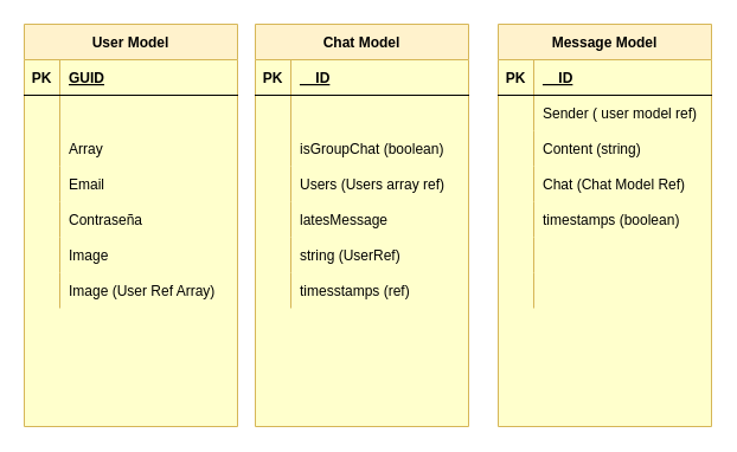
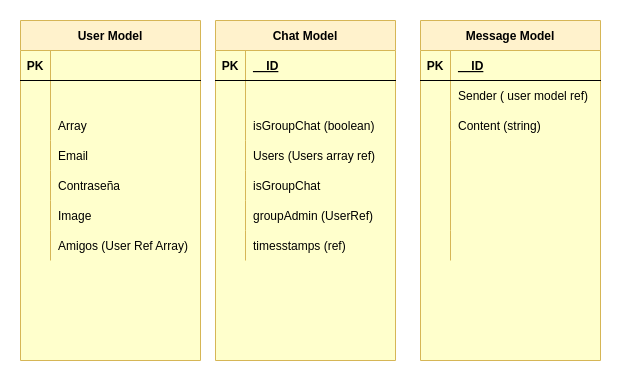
  <mxCell id="0" />
  <mxCell id="1" parent="0" />
  <mxCell id="2" value="User Model" style="shape=table;startSize=30;container=1;collapsible=1;childLayout=tableLayout;fixedRows=1;rowLines=0;fontStyle=1;align=center;resizeLast=1;fillColor=#fff2cc;strokeColor=#d6b656;swimlaneFillColor=#FFFFCC;" vertex="1" parent="1"><mxGeometry x="20" y="20" width="180" height="340" as="geometry" /></mxCell>
  <mxCell id="3" value="" style="shape=partialRectangle;collapsible=0;dropTarget=0;pointerEvents=0;fillColor=none;top=0;left=0;bottom=1;right=0;points=[[0,0.5],[1,0.5]];portConstraint=eastwest;" vertex="1" parent="2"><mxGeometry y="30" width="180" height="30" as="geometry" /></mxCell>
  <mxCell id="4" value="PK" style="shape=partialRectangle;connectable=0;fillColor=none;top=0;left=0;bottom=0;right=0;fontStyle=1;overflow=hidden;" vertex="1" parent="3"><mxGeometry width="30" height="30" as="geometry" /></mxCell>
- <mxCell id="5" value="GUID" style="shape=partialRectangle;connectable=0;fillColor=none;top=0;left=0;bottom=0;right=0;align=left;spacingLeft=6;fontStyle=5;overflow=hidden;" vertex="1" parent="3"><mxGeometry x="30" width="150" height="30" as="geometry" /></mxCell>
  <mxCell id="6" value="" style="shape=partialRectangle;collapsible=0;dropTarget=0;pointerEvents=0;fillColor=none;top=0;left=0;bottom=0;right=0;points=[[0,0.5],[1,0.5]];portConstraint=eastwest;" vertex="1" parent="2"><mxGeometry y="60" width="180" height="30" as="geometry" /></mxCell>
  <mxCell id="7" value="" style="shape=partialRectangle;connectable=0;fillColor=none;top=0;left=0;bottom=0;right=0;editable=1;overflow=hidden;" vertex="1" parent="6"><mxGeometry width="30" height="30" as="geometry" /></mxCell>
  <mxCell id="8" value="" style="shape=partialRectangle;collapsible=0;dropTarget=0;pointerEvents=0;fillColor=none;top=0;left=0;bottom=0;right=0;points=[[0,0.5],[1,0.5]];portConstraint=eastwest;" vertex="1" parent="2"><mxGeometry y="90" width="180" height="30" as="geometry" /></mxCell>
  <mxCell id="9" value="" style="shape=partialRectangle;connectable=0;fillColor=none;top=0;left=0;bottom=0;right=0;editable=1;overflow=hidden;" vertex="1" parent="8"><mxGeometry width="30" height="30" as="geometry" /></mxCell>
  <mxCell id="10" value="Array" style="shape=partialRectangle;connectable=0;fillColor=none;top=0;left=0;bottom=0;right=0;align=left;spacingLeft=6;overflow=hidden;" vertex="1" parent="8"><mxGeometry x="30" width="150" height="30" as="geometry" /></mxCell>
  <mxCell id="11" value="" style="shape=partialRectangle;collapsible=0;dropTarget=0;pointerEvents=0;fillColor=none;top=0;left=0;bottom=0;right=0;points=[[0,0.5],[1,0.5]];portConstraint=eastwest;" vertex="1" parent="2"><mxGeometry y="120" width="180" height="30" as="geometry" /></mxCell>
  <mxCell id="12" value="" style="shape=partialRectangle;connectable=0;fillColor=none;top=0;left=0;bottom=0;right=0;editable=1;overflow=hidden;" vertex="1" parent="11"><mxGeometry width="30" height="30" as="geometry" /></mxCell>
  <mxCell id="13" value="Email" style="shape=partialRectangle;connectable=0;fillColor=none;top=0;left=0;bottom=0;right=0;align=left;spacingLeft=6;overflow=hidden;" vertex="1" parent="11"><mxGeometry x="30" width="150" height="30" as="geometry" /></mxCell>
  <mxCell id="14" value="" style="shape=partialRectangle;collapsible=0;dropTarget=0;pointerEvents=0;fillColor=none;top=0;left=0;bottom=0;right=0;points=[[0,0.5],[1,0.5]];portConstraint=eastwest;" vertex="1" parent="2"><mxGeometry y="150" width="180" height="30" as="geometry" /></mxCell>
  <mxCell id="15" value="" style="shape=partialRectangle;connectable=0;fillColor=none;top=0;left=0;bottom=0;right=0;editable=1;overflow=hidden;" vertex="1" parent="14"><mxGeometry width="30" height="30" as="geometry" /></mxCell>
  <mxCell id="16" value="Contraseña" style="shape=partialRectangle;connectable=0;fillColor=none;top=0;left=0;bottom=0;right=0;align=left;spacingLeft=6;overflow=hidden;" vertex="1" parent="14"><mxGeometry x="30" width="150" height="30" as="geometry" /></mxCell>
  <mxCell id="17" value="" style="shape=partialRectangle;collapsible=0;dropTarget=0;pointerEvents=0;fillColor=none;top=0;left=0;bottom=0;right=0;points=[[0,0.5],[1,0.5]];portConstraint=eastwest;" vertex="1" parent="2"><mxGeometry y="180" width="180" height="30" as="geometry" /></mxCell>
  <mxCell id="18" value="" style="shape=partialRectangle;connectable=0;fillColor=none;top=0;left=0;bottom=0;right=0;editable=1;overflow=hidden;" vertex="1" parent="17"><mxGeometry width="30" height="30" as="geometry" /></mxCell>
  <mxCell id="19" value="Image" style="shape=partialRectangle;connectable=0;fillColor=none;top=0;left=0;bottom=0;right=0;align=left;spacingLeft=6;overflow=hidden;" vertex="1" parent="17"><mxGeometry x="30" width="150" height="30" as="geometry" /></mxCell>
  <mxCell id="20" value="" style="shape=partialRectangle;collapsible=0;dropTarget=0;pointerEvents=0;fillColor=none;top=0;left=0;bottom=0;right=0;points=[[0,0.5],[1,0.5]];portConstraint=eastwest;" vertex="1" parent="2"><mxGeometry y="210" width="180" height="30" as="geometry" /></mxCell>
  <mxCell id="21" value="" style="shape=partialRectangle;connectable=0;fillColor=none;top=0;left=0;bottom=0;right=0;editable=1;overflow=hidden;" vertex="1" parent="20"><mxGeometry width="30" height="30" as="geometry" /></mxCell>
- <mxCell id="22" value="Image (User Ref Array)" style="shape=partialRectangle;connectable=0;fillColor=none;top=0;left=0;bottom=0;right=0;align=left;spacingLeft=6;overflow=hidden;" vertex="1" parent="20"><mxGeometry x="30" width="150" height="30" as="geometry" /></mxCell>
+ <mxCell id="22" value="Amigos (User Ref Array)" style="shape=partialRectangle;connectable=0;fillColor=none;top=0;left=0;bottom=0;right=0;align=left;spacingLeft=6;overflow=hidden;" vertex="1" parent="20"><mxGeometry x="30" width="150" height="30" as="geometry" /></mxCell>
  <mxCell id="23" value="Chat Model" style="shape=table;startSize=30;container=1;collapsible=1;childLayout=tableLayout;fixedRows=1;rowLines=0;fontStyle=1;align=center;resizeLast=1;fillColor=#fff2cc;strokeColor=#d6b656;swimlaneFillColor=#FFFFCC;" vertex="1" parent="1"><mxGeometry x="215" y="20" width="180" height="340" as="geometry" /></mxCell>
  <mxCell id="24" value="" style="shape=partialRectangle;collapsible=0;dropTarget=0;pointerEvents=0;fillColor=none;top=0;left=0;bottom=1;right=0;points=[[0,0.5],[1,0.5]];portConstraint=eastwest;" vertex="1" parent="23"><mxGeometry y="30" width="180" height="30" as="geometry" /></mxCell>
  <mxCell id="25" value="PK" style="shape=partialRectangle;connectable=0;fillColor=none;top=0;left=0;bottom=0;right=0;fontStyle=1;overflow=hidden;" vertex="1" parent="24"><mxGeometry width="30" height="30" as="geometry" /></mxCell>
  <mxCell id="26" value="__ID" style="shape=partialRectangle;connectable=0;fillColor=none;top=0;left=0;bottom=0;right=0;align=left;spacingLeft=6;fontStyle=5;overflow=hidden;" vertex="1" parent="24"><mxGeometry x="30" width="150" height="30" as="geometry" /></mxCell>
  <mxCell id="27" value="" style="shape=partialRectangle;collapsible=0;dropTarget=0;pointerEvents=0;fillColor=none;top=0;left=0;bottom=0;right=0;points=[[0,0.5],[1,0.5]];portConstraint=eastwest;" vertex="1" parent="23"><mxGeometry y="60" width="180" height="30" as="geometry" /></mxCell>
  <mxCell id="28" value="" style="shape=partialRectangle;connectable=0;fillColor=none;top=0;left=0;bottom=0;right=0;editable=1;overflow=hidden;" vertex="1" parent="27"><mxGeometry width="30" height="30" as="geometry" /></mxCell>
  <mxCell id="29" value="" style="shape=partialRectangle;collapsible=0;dropTarget=0;pointerEvents=0;fillColor=none;top=0;left=0;bottom=0;right=0;points=[[0,0.5],[1,0.5]];portConstraint=eastwest;" vertex="1" parent="23"><mxGeometry y="90" width="180" height="30" as="geometry" /></mxCell>
  <mxCell id="30" value="" style="shape=partialRectangle;connectable=0;fillColor=none;top=0;left=0;bottom=0;right=0;editable=1;overflow=hidden;" vertex="1" parent="29"><mxGeometry width="30" height="30" as="geometry" /></mxCell>
  <mxCell id="31" value="isGroupChat (boolean)" style="shape=partialRectangle;connectable=0;fillColor=none;top=0;left=0;bottom=0;right=0;align=left;spacingLeft=6;overflow=hidden;" vertex="1" parent="29"><mxGeometry x="30" width="150" height="30" as="geometry" /></mxCell>
  <mxCell id="32" value="" style="shape=partialRectangle;collapsible=0;dropTarget=0;pointerEvents=0;fillColor=none;top=0;left=0;bottom=0;right=0;points=[[0,0.5],[1,0.5]];portConstraint=eastwest;" vertex="1" parent="23"><mxGeometry y="120" width="180" height="30" as="geometry" /></mxCell>
  <mxCell id="33" value="" style="shape=partialRectangle;connectable=0;fillColor=none;top=0;left=0;bottom=0;right=0;editable=1;overflow=hidden;" vertex="1" parent="32"><mxGeometry width="30" height="30" as="geometry" /></mxCell>
  <mxCell id="34" value="Users (Users array ref)" style="shape=partialRectangle;connectable=0;fillColor=none;top=0;left=0;bottom=0;right=0;align=left;spacingLeft=6;overflow=hidden;" vertex="1" parent="32"><mxGeometry x="30" width="150" height="30" as="geometry" /></mxCell>
  <mxCell id="35" value="" style="shape=partialRectangle;collapsible=0;dropTarget=0;pointerEvents=0;fillColor=none;top=0;left=0;bottom=0;right=0;points=[[0,0.5],[1,0.5]];portConstraint=eastwest;" vertex="1" parent="23"><mxGeometry y="150" width="180" height="30" as="geometry" /></mxCell>
  <mxCell id="36" value="" style="shape=partialRectangle;connectable=0;fillColor=none;top=0;left=0;bottom=0;right=0;editable=1;overflow=hidden;" vertex="1" parent="35"><mxGeometry width="30" height="30" as="geometry" /></mxCell>
- <mxCell id="37" value="latesMessage" style="shape=partialRectangle;connectable=0;fillColor=none;top=0;left=0;bottom=0;right=0;align=left;spacingLeft=6;overflow=hidden;" vertex="1" parent="35"><mxGeometry x="30" width="150" height="30" as="geometry" /></mxCell>
+ <mxCell id="37" value="isGroupChat" style="shape=partialRectangle;connectable=0;fillColor=none;top=0;left=0;bottom=0;right=0;align=left;spacingLeft=6;overflow=hidden;" vertex="1" parent="35"><mxGeometry x="30" width="150" height="30" as="geometry" /></mxCell>
  <mxCell id="38" value="" style="shape=partialRectangle;collapsible=0;dropTarget=0;pointerEvents=0;fillColor=none;top=0;left=0;bottom=0;right=0;points=[[0,0.5],[1,0.5]];portConstraint=eastwest;" vertex="1" parent="23"><mxGeometry y="180" width="180" height="30" as="geometry" /></mxCell>
  <mxCell id="39" value="" style="shape=partialRectangle;connectable=0;fillColor=none;top=0;left=0;bottom=0;right=0;editable=1;overflow=hidden;" vertex="1" parent="38"><mxGeometry width="30" height="30" as="geometry" /></mxCell>
- <mxCell id="40" value="string (UserRef)" style="shape=partialRectangle;connectable=0;fillColor=none;top=0;left=0;bottom=0;right=0;align=left;spacingLeft=6;overflow=hidden;" vertex="1" parent="38"><mxGeometry x="30" width="150" height="30" as="geometry" /></mxCell>
+ <mxCell id="40" value="groupAdmin (UserRef)" style="shape=partialRectangle;connectable=0;fillColor=none;top=0;left=0;bottom=0;right=0;align=left;spacingLeft=6;overflow=hidden;" vertex="1" parent="38"><mxGeometry x="30" width="150" height="30" as="geometry" /></mxCell>
  <mxCell id="41" value="" style="shape=partialRectangle;collapsible=0;dropTarget=0;pointerEvents=0;fillColor=none;top=0;left=0;bottom=0;right=0;points=[[0,0.5],[1,0.5]];portConstraint=eastwest;" vertex="1" parent="23"><mxGeometry y="210" width="180" height="30" as="geometry" /></mxCell>
  <mxCell id="42" value="" style="shape=partialRectangle;connectable=0;fillColor=none;top=0;left=0;bottom=0;right=0;editable=1;overflow=hidden;" vertex="1" parent="41"><mxGeometry width="30" height="30" as="geometry" /></mxCell>
  <mxCell id="43" value="timesstamps (ref)" style="shape=partialRectangle;connectable=0;fillColor=none;top=0;left=0;bottom=0;right=0;align=left;spacingLeft=6;overflow=hidden;" vertex="1" parent="41"><mxGeometry x="30" width="150" height="30" as="geometry" /></mxCell>
  <mxCell id="44" value="Message Model" style="shape=table;startSize=30;container=1;collapsible=1;childLayout=tableLayout;fixedRows=1;rowLines=0;fontStyle=1;align=center;resizeLast=1;fillColor=#fff2cc;strokeColor=#d6b656;swimlaneFillColor=#FFFFCC;" vertex="1" parent="1"><mxGeometry x="420" y="20" width="180" height="340" as="geometry" /></mxCell>
  <mxCell id="45" value="" style="shape=partialRectangle;collapsible=0;dropTarget=0;pointerEvents=0;fillColor=none;top=0;left=0;bottom=1;right=0;points=[[0,0.5],[1,0.5]];portConstraint=eastwest;" vertex="1" parent="44"><mxGeometry y="30" width="180" height="30" as="geometry" /></mxCell>
  <mxCell id="46" value="PK" style="shape=partialRectangle;connectable=0;fillColor=none;top=0;left=0;bottom=0;right=0;fontStyle=1;overflow=hidden;" vertex="1" parent="45"><mxGeometry width="30" height="30" as="geometry" /></mxCell>
  <mxCell id="47" value="__ID" style="shape=partialRectangle;connectable=0;fillColor=none;top=0;left=0;bottom=0;right=0;align=left;spacingLeft=6;fontStyle=5;overflow=hidden;" vertex="1" parent="45"><mxGeometry x="30" width="150" height="30" as="geometry" /></mxCell>
  <mxCell id="48" value="" style="shape=partialRectangle;collapsible=0;dropTarget=0;pointerEvents=0;fillColor=none;top=0;left=0;bottom=0;right=0;points=[[0,0.5],[1,0.5]];portConstraint=eastwest;" vertex="1" parent="44"><mxGeometry y="60" width="180" height="30" as="geometry" /></mxCell>
  <mxCell id="49" value="" style="shape=partialRectangle;connectable=0;fillColor=none;top=0;left=0;bottom=0;right=0;editable=1;overflow=hidden;" vertex="1" parent="48"><mxGeometry width="30" height="30" as="geometry" /></mxCell>
  <mxCell id="50" value="Sender ( user model ref)" style="shape=partialRectangle;connectable=0;fillColor=none;top=0;left=0;bottom=0;right=0;align=left;spacingLeft=6;overflow=hidden;" vertex="1" parent="48"><mxGeometry x="30" width="150" height="30" as="geometry" /></mxCell>
  <mxCell id="51" value="" style="shape=partialRectangle;collapsible=0;dropTarget=0;pointerEvents=0;fillColor=none;top=0;left=0;bottom=0;right=0;points=[[0,0.5],[1,0.5]];portConstraint=eastwest;" vertex="1" parent="44"><mxGeometry y="90" width="180" height="30" as="geometry" /></mxCell>
  <mxCell id="52" value="" style="shape=partialRectangle;connectable=0;fillColor=none;top=0;left=0;bottom=0;right=0;editable=1;overflow=hidden;" vertex="1" parent="51"><mxGeometry width="30" height="30" as="geometry" /></mxCell>
  <mxCell id="53" value="Content (string)" style="shape=partialRectangle;connectable=0;fillColor=none;top=0;left=0;bottom=0;right=0;align=left;spacingLeft=6;overflow=hidden;" vertex="1" parent="51"><mxGeometry x="30" width="150" height="30" as="geometry" /></mxCell>
  <mxCell id="54" value="" style="shape=partialRectangle;collapsible=0;dropTarget=0;pointerEvents=0;fillColor=none;top=0;left=0;bottom=0;right=0;points=[[0,0.5],[1,0.5]];portConstraint=eastwest;" vertex="1" parent="44"><mxGeometry y="120" width="180" height="30" as="geometry" /></mxCell>
  <mxCell id="55" value="" style="shape=partialRectangle;connectable=0;fillColor=none;top=0;left=0;bottom=0;right=0;editable=1;overflow=hidden;" vertex="1" parent="54"><mxGeometry width="30" height="30" as="geometry" /></mxCell>
- <mxCell id="56" value="Chat (Chat Model Ref)" style="shape=partialRectangle;connectable=0;fillColor=none;top=0;left=0;bottom=0;right=0;align=left;spacingLeft=6;overflow=hidden;" vertex="1" parent="54"><mxGeometry x="30" width="150" height="30" as="geometry" /></mxCell>
  <mxCell id="57" value="" style="shape=partialRectangle;collapsible=0;dropTarget=0;pointerEvents=0;fillColor=none;top=0;left=0;bottom=0;right=0;points=[[0,0.5],[1,0.5]];portConstraint=eastwest;" vertex="1" parent="44"><mxGeometry y="150" width="180" height="30" as="geometry" /></mxCell>
  <mxCell id="58" value="" style="shape=partialRectangle;connectable=0;fillColor=none;top=0;left=0;bottom=0;right=0;editable=1;overflow=hidden;" vertex="1" parent="57"><mxGeometry width="30" height="30" as="geometry" /></mxCell>
- <mxCell id="59" value="timestamps (boolean)" style="shape=partialRectangle;connectable=0;fillColor=none;top=0;left=0;bottom=0;right=0;align=left;spacingLeft=6;overflow=hidden;" vertex="1" parent="57"><mxGeometry x="30" width="150" height="30" as="geometry" /></mxCell>
  <mxCell id="60" value="" style="shape=partialRectangle;collapsible=0;dropTarget=0;pointerEvents=0;fillColor=none;top=0;left=0;bottom=0;right=0;points=[[0,0.5],[1,0.5]];portConstraint=eastwest;" vertex="1" parent="44"><mxGeometry y="180" width="180" height="30" as="geometry" /></mxCell>
  <mxCell id="61" value="" style="shape=partialRectangle;connectable=0;fillColor=none;top=0;left=0;bottom=0;right=0;editable=1;overflow=hidden;" vertex="1" parent="60"><mxGeometry width="30" height="30" as="geometry" /></mxCell>
  <mxCell id="62" value="" style="shape=partialRectangle;connectable=0;fillColor=none;top=0;left=0;bottom=0;right=0;align=left;spacingLeft=6;overflow=hidden;" vertex="1" parent="60"><mxGeometry x="30" width="150" height="30" as="geometry" /></mxCell>
  <mxCell id="63" value="" style="shape=partialRectangle;collapsible=0;dropTarget=0;pointerEvents=0;fillColor=none;top=0;left=0;bottom=0;right=0;points=[[0,0.5],[1,0.5]];portConstraint=eastwest;" vertex="1" parent="44"><mxGeometry y="210" width="180" height="30" as="geometry" /></mxCell>
  <mxCell id="64" value="" style="shape=partialRectangle;connectable=0;fillColor=none;top=0;left=0;bottom=0;right=0;editable=1;overflow=hidden;" vertex="1" parent="63"><mxGeometry width="30" height="30" as="geometry" /></mxCell>
  <mxCell id="65" value="" style="shape=partialRectangle;connectable=0;fillColor=none;top=0;left=0;bottom=0;right=0;align=left;spacingLeft=6;overflow=hidden;" vertex="1" parent="63"><mxGeometry x="30" width="150" height="30" as="geometry" /></mxCell>
